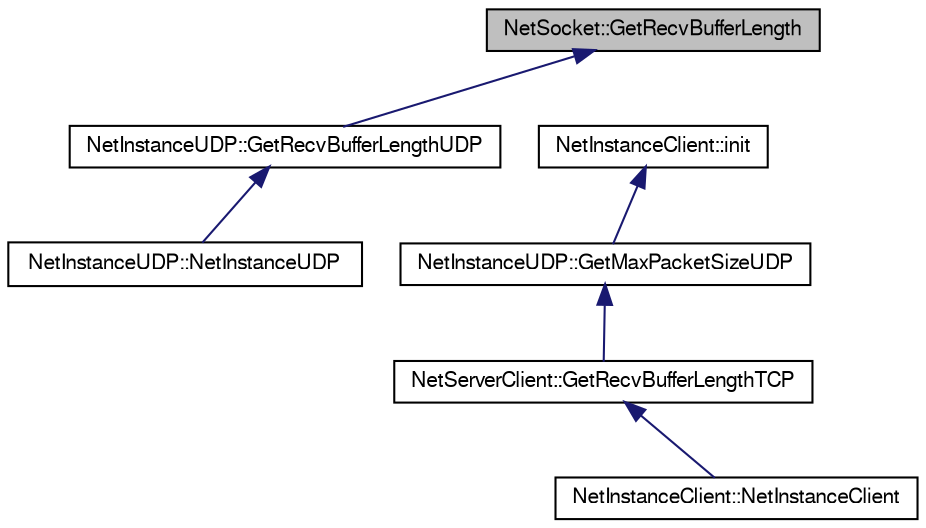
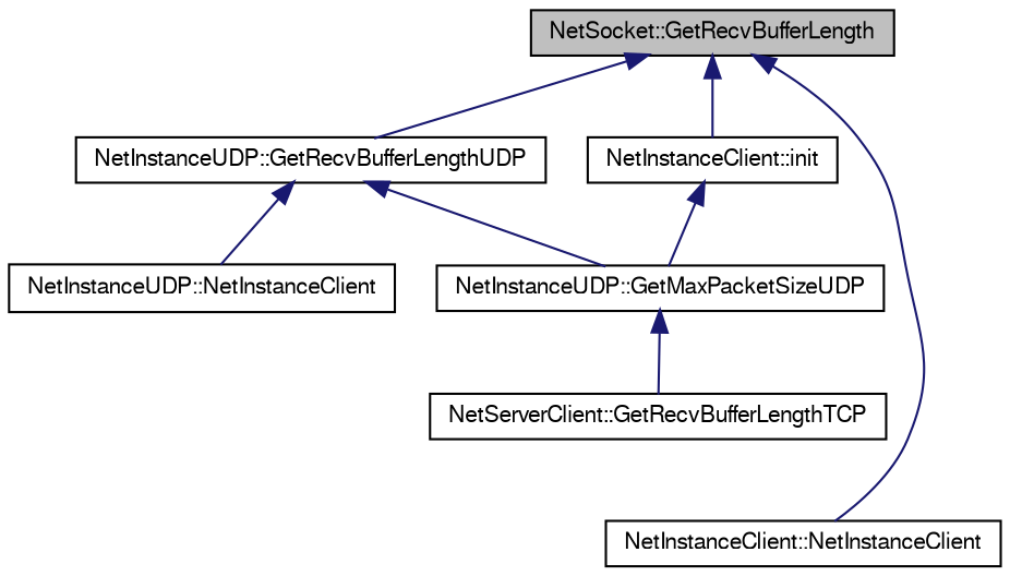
  digraph {
    rankdir=TB
    node [color=black fillcolor=white fontname=FreeSans fontsize=10 shape=record style=filled]
    edge [color=midnightblue dir=back fontname=FreeSans fontsize=10 labelfontname=FreeSans labelfontsize=10 style=solid]
    n1 [fillcolor=grey75 fontcolor=black height=0.2 label="NetSocket::GetRecvBufferLength" width=0.4]
    n2 [height=0.2 label="NetInstanceUDP::GetRecvBufferLengthUDP" width=0.4]
    n3 [height=0.2 label="NetInstanceClient::init" width=0.4]
    n4 [height=0.2 label="NetInstanceClient::NetInstanceClient" width=0.4]
    n5 [height=0.2 label="NetServerClient::GetRecvBufferLengthTCP" width=0.4]
-   n6 [height=0.2 label="NetInstanceUDP::NetInstanceUDP" width=0.4]
+   n6 [height=0.2 label="NetInstanceUDP::NetInstanceClient" width=0.4]
    n7 [height=0.2 label="NetInstanceUDP::GetMaxPacketSizeUDP" width=0.4]
    n1 -> n2
-   n5 -> n4
+   n1 -> n3
+   n1 -> n4
    n2 -> n6
+   n2 -> n7
    n3 -> n7
    n7 -> n5
  }
